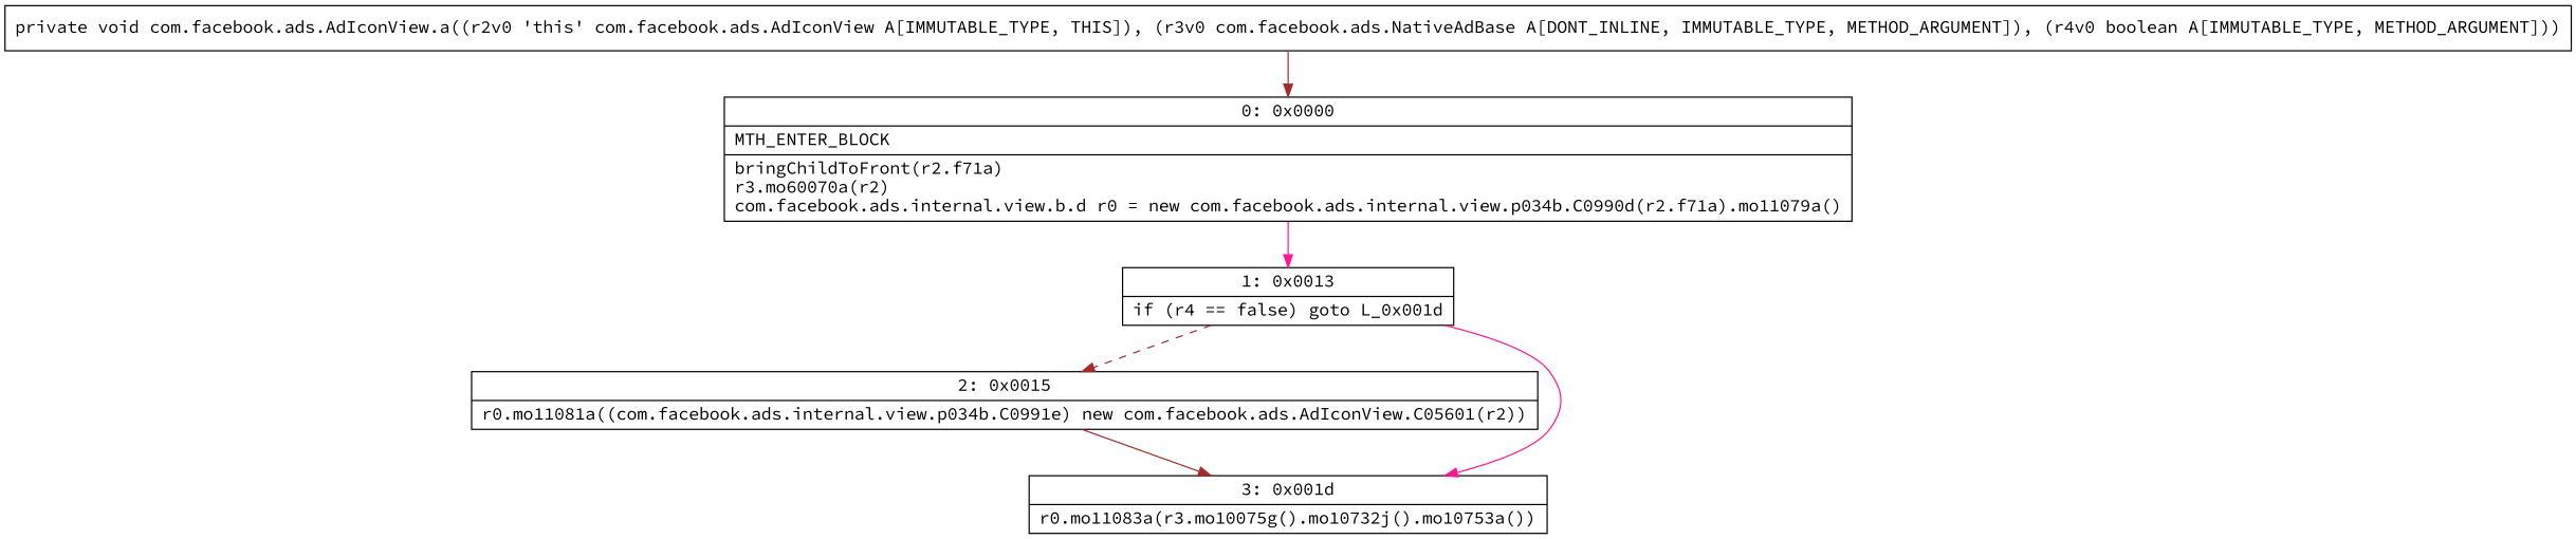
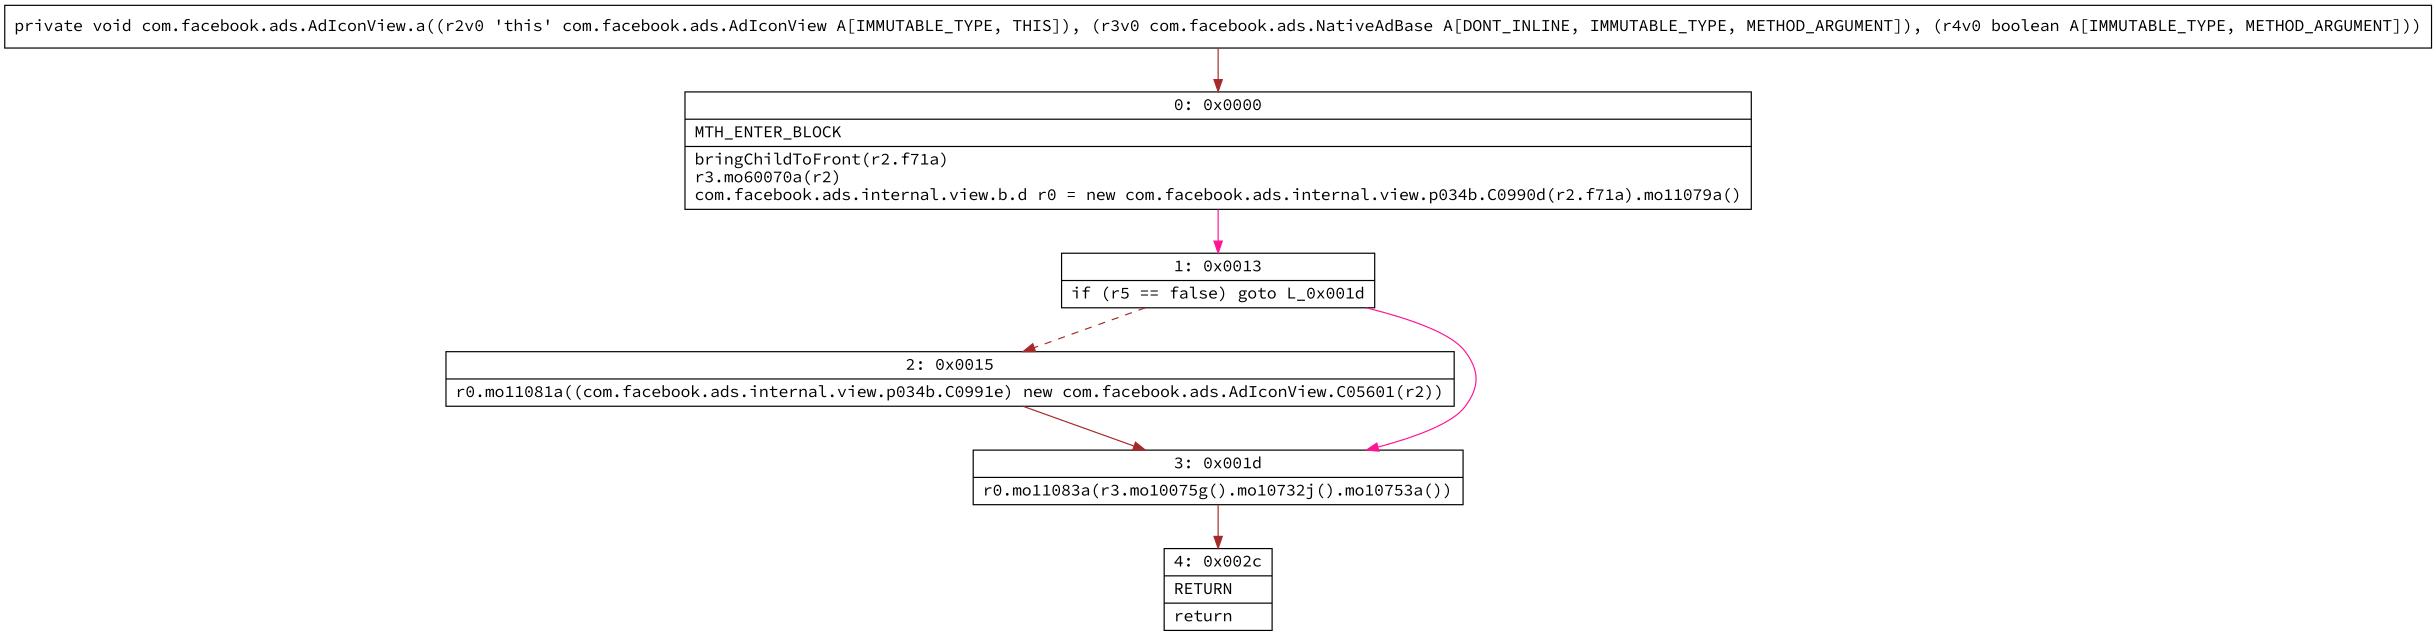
  digraph {
    fontname="Source Code Pro"
    node [fontname="Source Code Pro" shape=record]
    edge [color=brown fontname="Source Code Pro"]
    n1 [label="{0\:\ 0x0000|MTH_ENTER_BLOCK\l|bringChildToFront(r2.f71a)\lr3.mo60070a(r2)\lcom.facebook.ads.internal.view.b.d r0 = new com.facebook.ads.internal.view.p034b.C0990d(r2.f71a).mo11079a()\l}"]
-   n2 [label="{1\:\ 0x0013|if (r4 == false) goto L_0x001d\l}"]
+   n2 [label="{1\:\ 0x0013|if (r5 == false) goto L_0x001d\l}"]
    n3 [label="{2\:\ 0x0015|r0.mo11081a((com.facebook.ads.internal.view.p034b.C0991e) new com.facebook.ads.AdIconView.C05601(r2))\l}"]
    n4 [label="{3\:\ 0x001d|r0.mo11083a(r3.mo10075g().mo10732j().mo10753a())\l}"]
+   n5 [label="{4\:\ 0x002c|RETURN\l|return\l}"]
    n6 [label="{private void com.facebook.ads.AdIconView.a((r2v0 'this' com.facebook.ads.AdIconView A[IMMUTABLE_TYPE, THIS]), (r3v0 com.facebook.ads.NativeAdBase A[DONT_INLINE, IMMUTABLE_TYPE, METHOD_ARGUMENT]), (r4v0 boolean A[IMMUTABLE_TYPE, METHOD_ARGUMENT])) }"]
    n1 -> n2 [color=deeppink]
    n2 -> n3 [style=dashed]
    n2 -> n4 [color=deeppink]
    n3 -> n4
+   n4 -> n5
    n6 -> n1
  }
